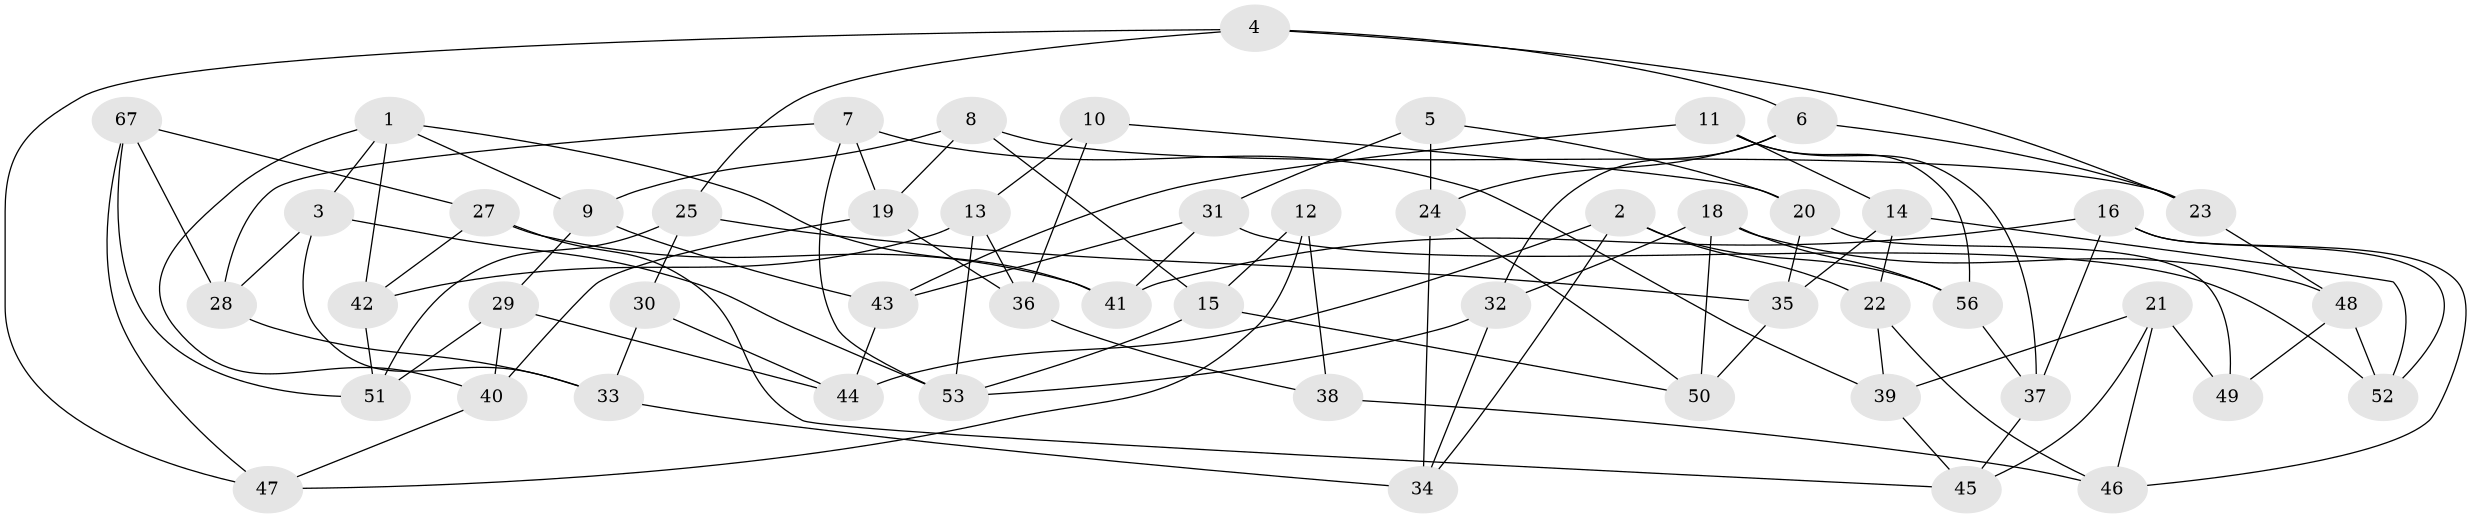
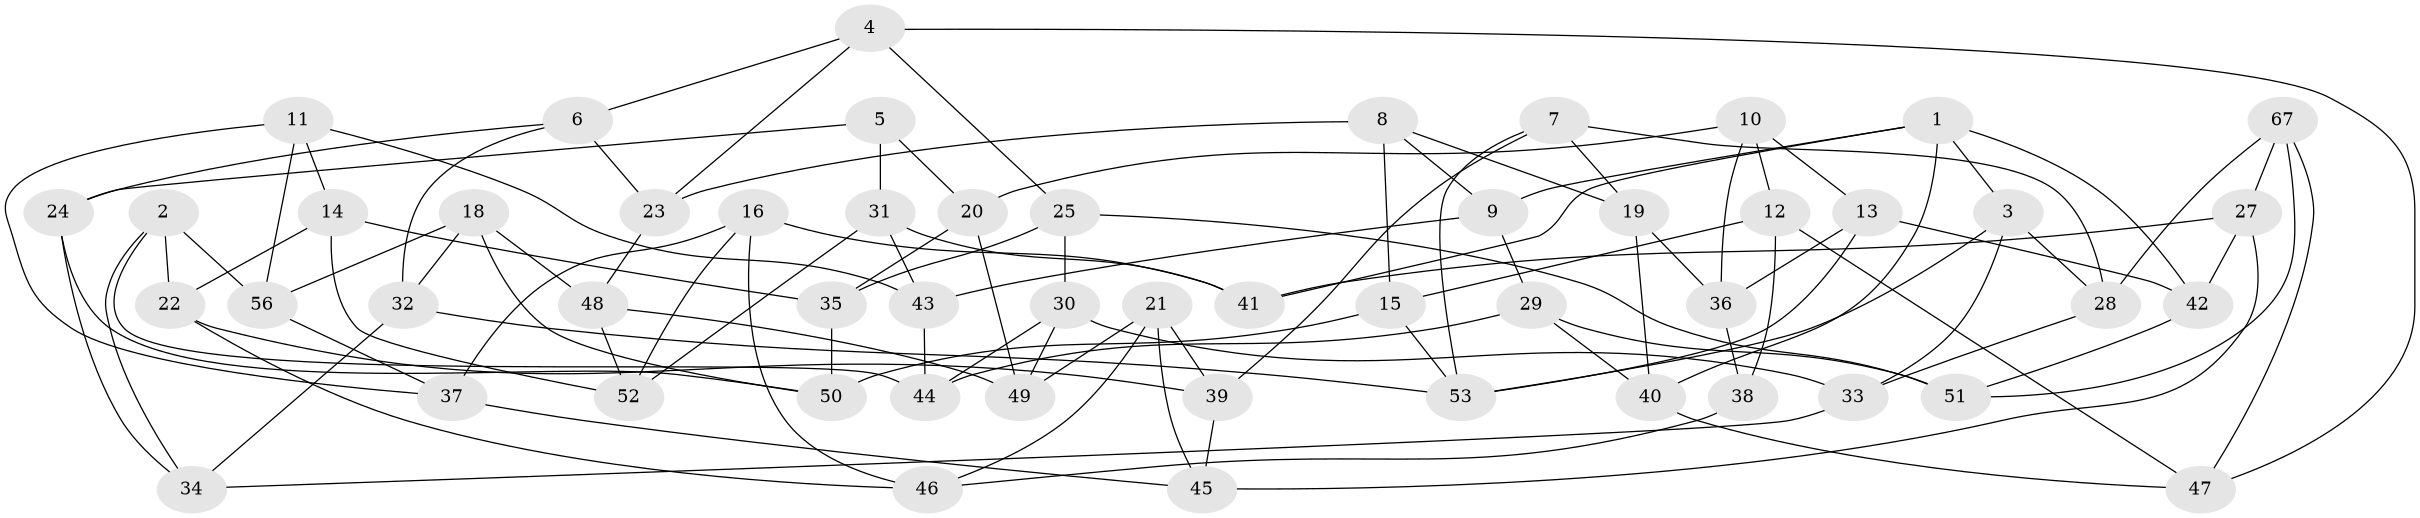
  graph {
    node [color=gray90 style=filled]
    1
    3
    9
    40
    41
    42
    28
    33
    53
    29
    43
    47
    2
    22
    n15 [label=56]
    34
    44
    39
    46
    37
    38
    4
    6
    23
    25
    24
    32
    48
    35
    51
    30
    5
    20
    31
    49
    50
    52
    7
    19
    36
    45
    8
    15
    10
    12
    13
    11
    14
    16
    n50 [label=67]
    27
    18
    21
    1 -- 3
    1 -- 9
    1 -- 40
    1 -- 41
    1 -- 42
    3 -- 28
    3 -- 33
    3 -- 53
    9 -- 29
    9 -- 43
    40 -- 47
    42 -- 51
    28 -- 33
    33 -- 34
    29 -- 40
    29 -- 44
    29 -- 51
    43 -- 44
    2 -- 22
    2 -- n15
    2 -- 34
    2 -- 44
    22 -- 39
    22 -- 46
    n15 -- 37
    39 -- 45
    37 -- 45
    38 -- 46
    4 -- 47
    4 -- 6
    4 -- 23
    4 -- 25
    6 -- 23
    6 -- 24
    6 -- 32
    23 -- 48
    25 -- 35
    25 -- 51
    25 -- 30
    24 -- 34
    24 -- 50
    32 -- 53
    32 -- 34
    48 -- 49
    48 -- 52
    35 -- 50
    30 -- 33
    30 -- 44
+   30 -- 49
    5 -- 24
    5 -- 20
    5 -- 31
    20 -- 35
    20 -- 49
    31 -- 41
    31 -- 43
    31 -- 52
    7 -- 28
    7 -- 53
    7 -- 39
    7 -- 19
    19 -- 40
    19 -- 36
    36 -- 38
    8 -- 9
    8 -- 23
    8 -- 19
    8 -- 15
    15 -- 53
    15 -- 50
    10 -- 20
    10 -- 36
+   10 -- 12
    10 -- 13
    12 -- 47
    12 -- 38
    12 -- 15
    13 -- 42
    13 -- 53
    13 -- 36
    11 -- 43
    11 -- n15
    11 -- 37
    11 -- 14
    14 -- 22
    14 -- 35
    14 -- 52
    16 -- 41
    16 -- 46
    16 -- 37
    16 -- 52
    n50 -- 28
    n50 -- 47
    n50 -- 51
    n50 -- 27
    27 -- 41
    27 -- 42
    27 -- 45
    18 -- n15
    18 -- 32
    18 -- 48
    18 -- 50
    21 -- 39
    21 -- 46
    21 -- 49
    21 -- 45
  }
